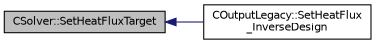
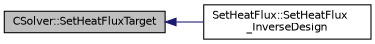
  digraph {
    rankdir=LR
    node [color=black fontname=Helvetica fontsize=10 shape=record style=filled]
    n1 [fillcolor=grey75 fontcolor=black height=0.2 label="CSolver::SetHeatFluxTarget" width=0.4]
-   n2 [fillcolor=white height=0.2 label="COutputLegacy::SetHeatFlux\l_InverseDesign" width=0.4]
+   n2 [fillcolor=white height=0.2 label="SetHeatFlux::SetHeatFlux\l_InverseDesign" width=0.4]
    n1 -> n2 [color=midnightblue dir=back fontname=Helvetica fontsize=10 labelfontname=Helvetica labelfontsize=10 style=solid]
  }
